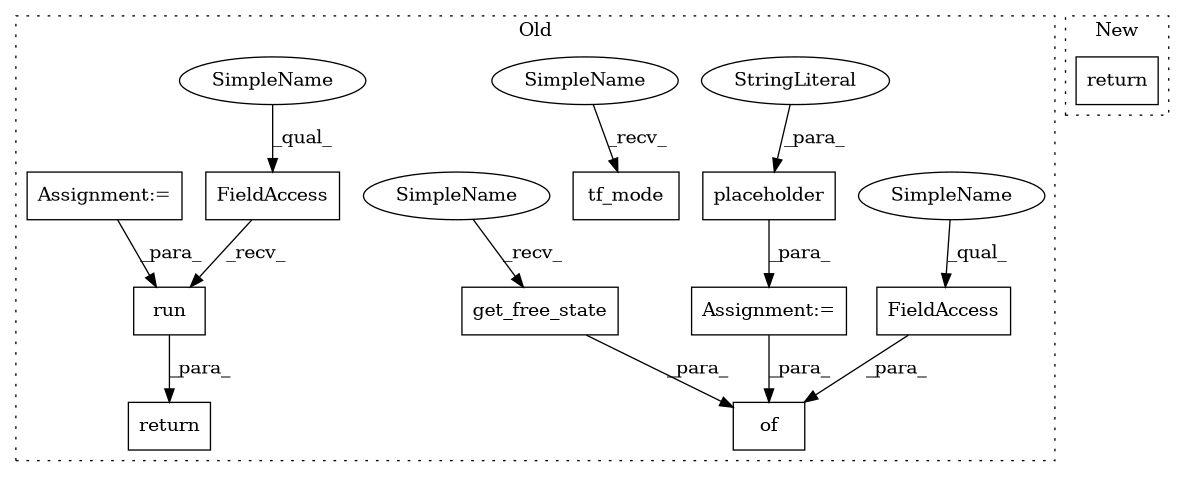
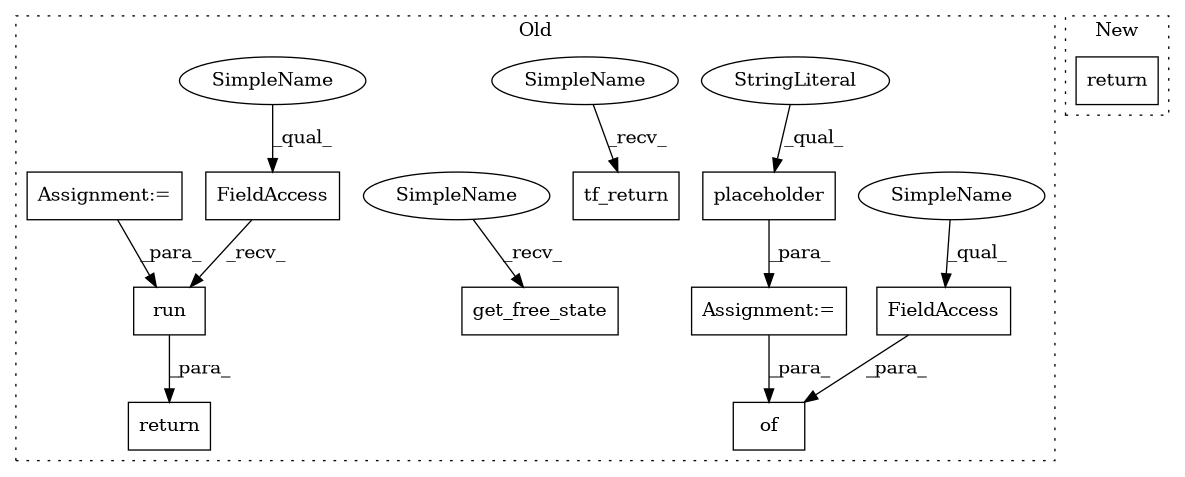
  digraph {
    node [a=32 l=4 s=4482 shape=box]
    n1 [l="12,1" label=placeholder s="4220,4241"]
    n2 [a=7 l=1 label="Assignment:=" s=4208]
    n3 [a=41 l=7 label=return s=4475]
    n4 [l="4,1" label=run s="4496,4592"]
    n5 [a=45 l=9 label=StringLiteral s=4232 shape=ellipse]
    n6 [a=22 l=13 label=FieldAccess]
    n7 [l=16 label=get_free_state s=4562]
    n8 [a=22 l=15 label=FieldAccess s=4541]
    n9 [l="3,1" label=of s="4538,4591"]
    n10 [a=7 l=11 label="Assignment:=" s=4163]
-   n11 [l=9 label=tf_mode s=4263]
+   n11 [l=9 label=tf_return s=4263]
    n12 [a=42 label=SimpleName s=4258 shape=ellipse]
    n13 [a=42 label=SimpleName s=4557 shape=ellipse]
    n14 [a=42 label=SimpleName s=4541 shape=ellipse]
    n15 [a=42 label=SimpleName shape=ellipse]
    n16 [a=41 l=7 label=return s=4873]
    subgraph cluster_1 {
      label=Old
      style=dotted
      n1
      n2
      n3
      n4
      n5
      n6
      n7
      n8
      n9
      n10
      n11
      n12
      n13
      n14
      n15
    }
    subgraph cluster_2 {
      label=New
      style=dotted
      n16
    }
    n1 -> n2 [label=_para_]
    n2 -> n9 [label=_para_]
    n4 -> n3 [label=_para_]
-   n5 -> n1 [label=_para_]
+   n5 -> n1 [label=_qual_]
    n6 -> n4 [label=_recv_]
-   n7 -> n9 [label=_para_]
    n8 -> n9 [label=_para_]
    n10 -> n4 [label=_para_]
    n12 -> n11 [label=_recv_]
    n13 -> n7 [label=_recv_]
    n14 -> n8 [label=_qual_]
    n15 -> n6 [label=_qual_]
  }
